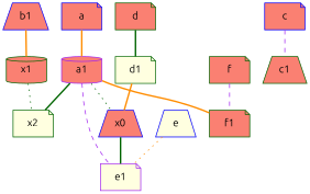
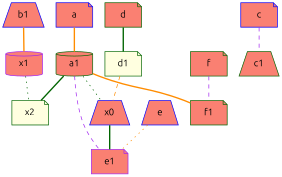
  graph {
    fontname=Ubuntu
    node [color=darkgreen fillcolor=salmon fontname=Ubuntu labelfontsize=50 shape=note style=filled]
    edge [color=darkgreen fontname=Ubuntu style=bold]
-   x1 [shape=cylinder]
+   x1 [color=purple shape=cylinder]
    x2 [fillcolor=lightyellow]
    b1 [color=blue shape=trapezium]
    d1 [fillcolor=lightyellow]
    x0 [color=blue shape=trapezium]
-   e1 [color=purple fillcolor=lightyellow]
+   e1 [color=purple]
    c1 [shape=trapezium]
    a [color=blue]
-   a1 [color=purple shape=cylinder]
+   a1 [shape=cylinder]
    f1
    d
    f
    c [color=blue]
-   e [color=blue fillcolor=lightyellow shape=trapezium]
+   e [color=blue shape=trapezium]
    x1 -- x2 [style=dotted]
    b1 -- x1 [color=darkorange]
-   d1 -- x0 [color=darkorange]
+   d1 -- x0 [color=darkorange style=dashed]
    x0 -- e1
    a -- a1 [color=darkorange]
    a1 -- x2
    a1 -- x0 [style=dotted]
    a1 -- e1 [color=purple style=dashed]
    a1 -- f1 [color=darkorange]
    d -- d1
    f -- f1 [color=purple style=dashed]
    c -- c1 [color=purple style=dashed]
    e -- e1 [color=darkorange style=dotted]
  }
